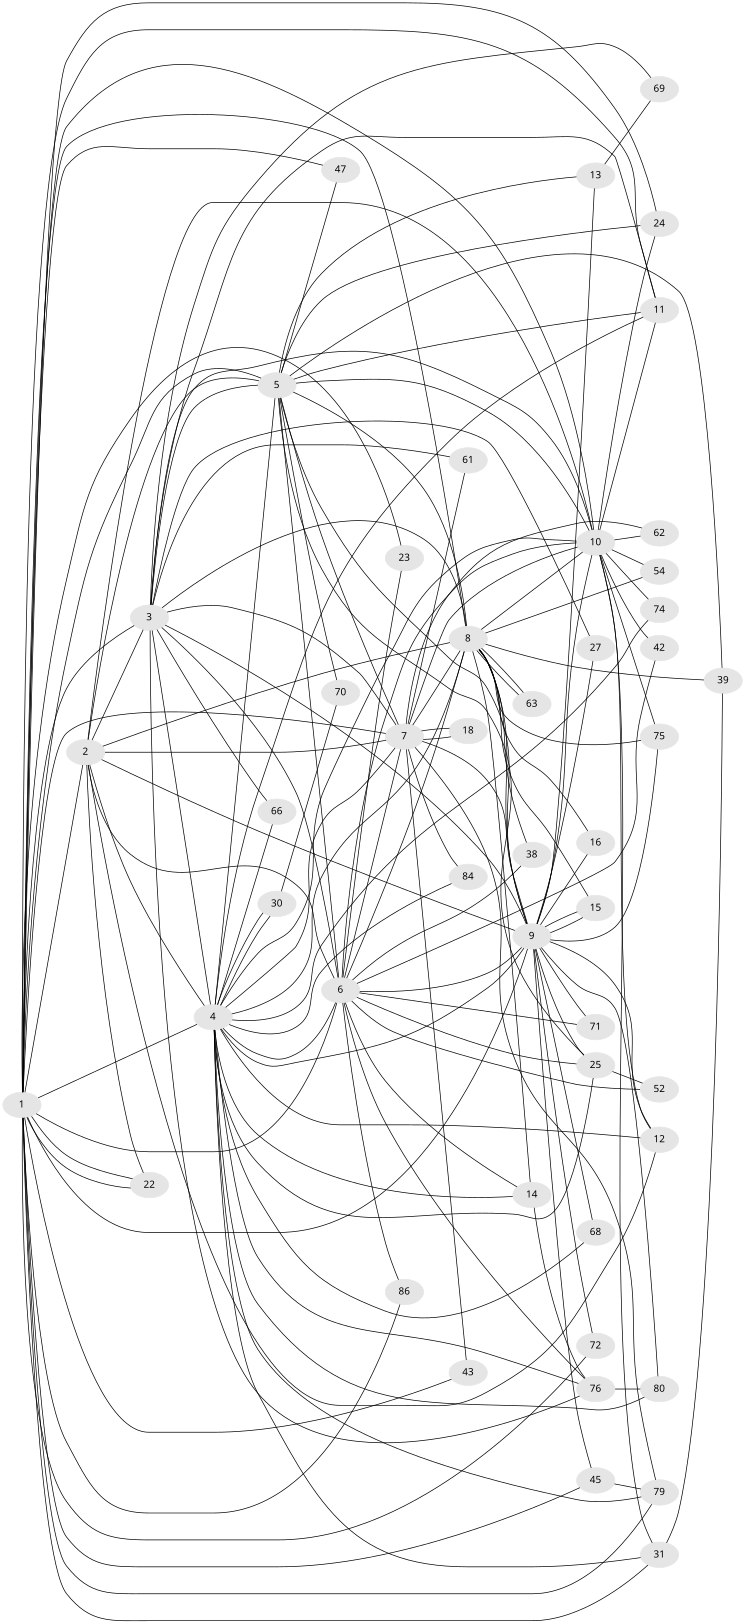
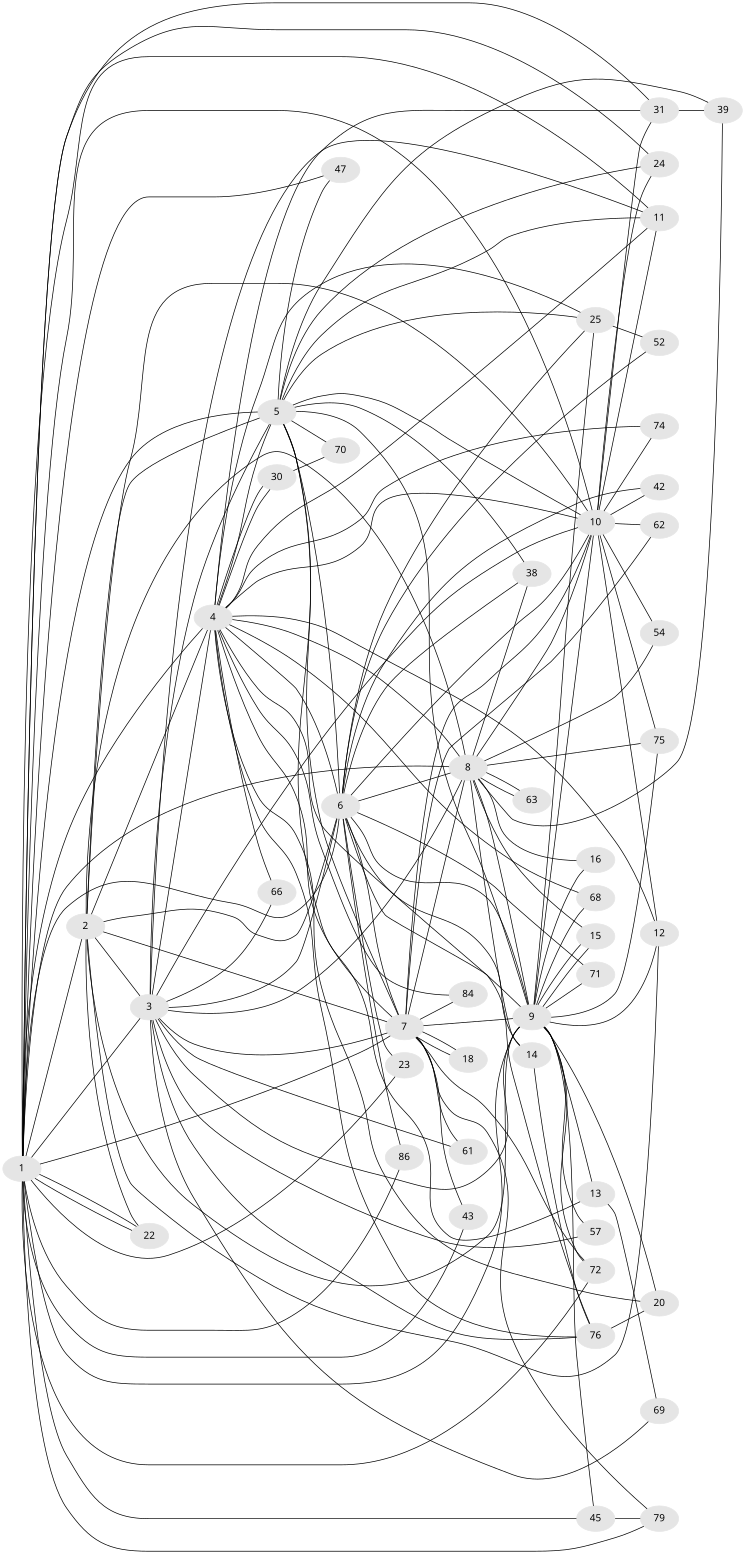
  graph {
    fontname="Noto Sans"
    rankdir=LR
    node [color=gray90 fontname="Noto Sans" style=filled]
    edge [fontname="Noto Sans"]
    1 [super="+73"]
    2 [super="+48+91+77"]
    3 [super="+21+37+55+34"]
    4 [super="+78+40"]
    5
    6
    7 [super="+17+51"]
    8 [super="+67"]
    9 [super="+19+60+26+27+88"]
    10
    11 [super="+41+28"]
    22 [super="+65"]
    23
    24 [super="+32"]
    31 [super="+50"]
    43
    45 [super="+81"]
    47
    72 [super="+98"]
    79 [super="+95"]
    86
    12 [super="+20"]
-   57 [label=27]
+   57
    61
    66
    69
    76 [super="+93"]
    14 [super="+29"]
    25 [super="+49+83+36"]
    30
    68
    74
-   80
+   80 [label=20]
    84
    13
    39 [super="+44"]
    70
    38
    42
    n40 [label=52]
    71
    18
    62 [super="+63"]
    15
    16
    54
    n47 [label=63]
    75 [super="+92"]
    1 -- 2
    1 -- 3
    1 -- 4
    1 -- 5
    1 -- 6
    1 -- 7 [weight=2]
    1 -- 8
    1 -- 9 [weight=3]
    1 -- 10
    1 -- 11
    1 -- 22
    1 -- 22
    1 -- 23
    1 -- 24
    1 -- 31
    1 -- 43
    1 -- 45
    1 -- 47
    1 -- 72
    1 -- 79
    1 -- 86
    2 -- 3 [weight=2]
    2 -- 4
    2 -- 5
    2 -- 6
    2 -- 7 [weight=3]
    2 -- 8
    2 -- 9 [weight=2]
    2 -- 10 [weight=2]
    2 -- 22
    2 -- 12
    3 -- 4 [weight=2]
    3 -- 5
    3 -- 6 [weight=2]
    3 -- 7
    3 -- 8 [weight=2]
    3 -- 9 [weight=2]
    3 -- 10 [weight=2]
    3 -- 11
    3 -- 57
    3 -- 61
    3 -- 66
    3 -- 69
    3 -- 76
    4 -- 5
    4 -- 6
    4 -- 7
    4 -- 8 [weight=2]
    4 -- 9
    4 -- 10 [weight=2]
    4 -- 11
    4 -- 31
-   4 -- 79
    4 -- 12
    4 -- 66
    4 -- 76
-   4 -- 14
    4 -- 25 [weight=2]
    4 -- 30
    4 -- 30
    4 -- 68
    4 -- 74
    4 -- 80
    4 -- 84
    5 -- 6
    5 -- 7 [weight=3]
-   5 -- 8
+   5 -- 38
    5 -- 9
    5 -- 10
    5 -- 11
    5 -- 24
    5 -- 47
    5 -- 25
    5 -- 13
    5 -- 39
    5 -- 70
    6 -- 7
    6 -- 8
    6 -- 9 [weight=3]
    6 -- 10
    6 -- 23
    6 -- 86
    6 -- 76
    6 -- 14
    6 -- 25 [weight=2]
    6 -- 38
    6 -- 42
    6 -- n40
    6 -- 71
    7 -- 8
    7 -- 9 [weight=4]
    7 -- 10
    7 -- 43
+   7 -- 72
    7 -- 79
    7 -- 61
    7 -- 84
    7 -- 18
    7 -- 18
    7 -- 62
    8 -- 9 [weight=3]
    8 -- 10
    8 -- 14
    8 -- 39
    8 -- 38
    8 -- 15
    8 -- 16
    8 -- 54
    8 -- n47
    8 -- n47
    8 -- 75
    9 -- 10
    9 -- 45
    9 -- 72
    9 -- 12
    9 -- 57
    9 -- 25
    9 -- 68
    9 -- 80
    9 -- 13
    9 -- 71
    9 -- 15
    9 -- 15
    9 -- 16
    9 -- 75
    10 -- 11
    10 -- 24
    10 -- 31
    10 -- 12
    10 -- 74
    10 -- 42
    10 -- 62 [weight=2]
    10 -- 54
    10 -- 75
    31 -- 39
    45 -- 79
    76 -- 80
    14 -- 76
    25 -- n40
    30 -- 70
    13 -- 69
  }
